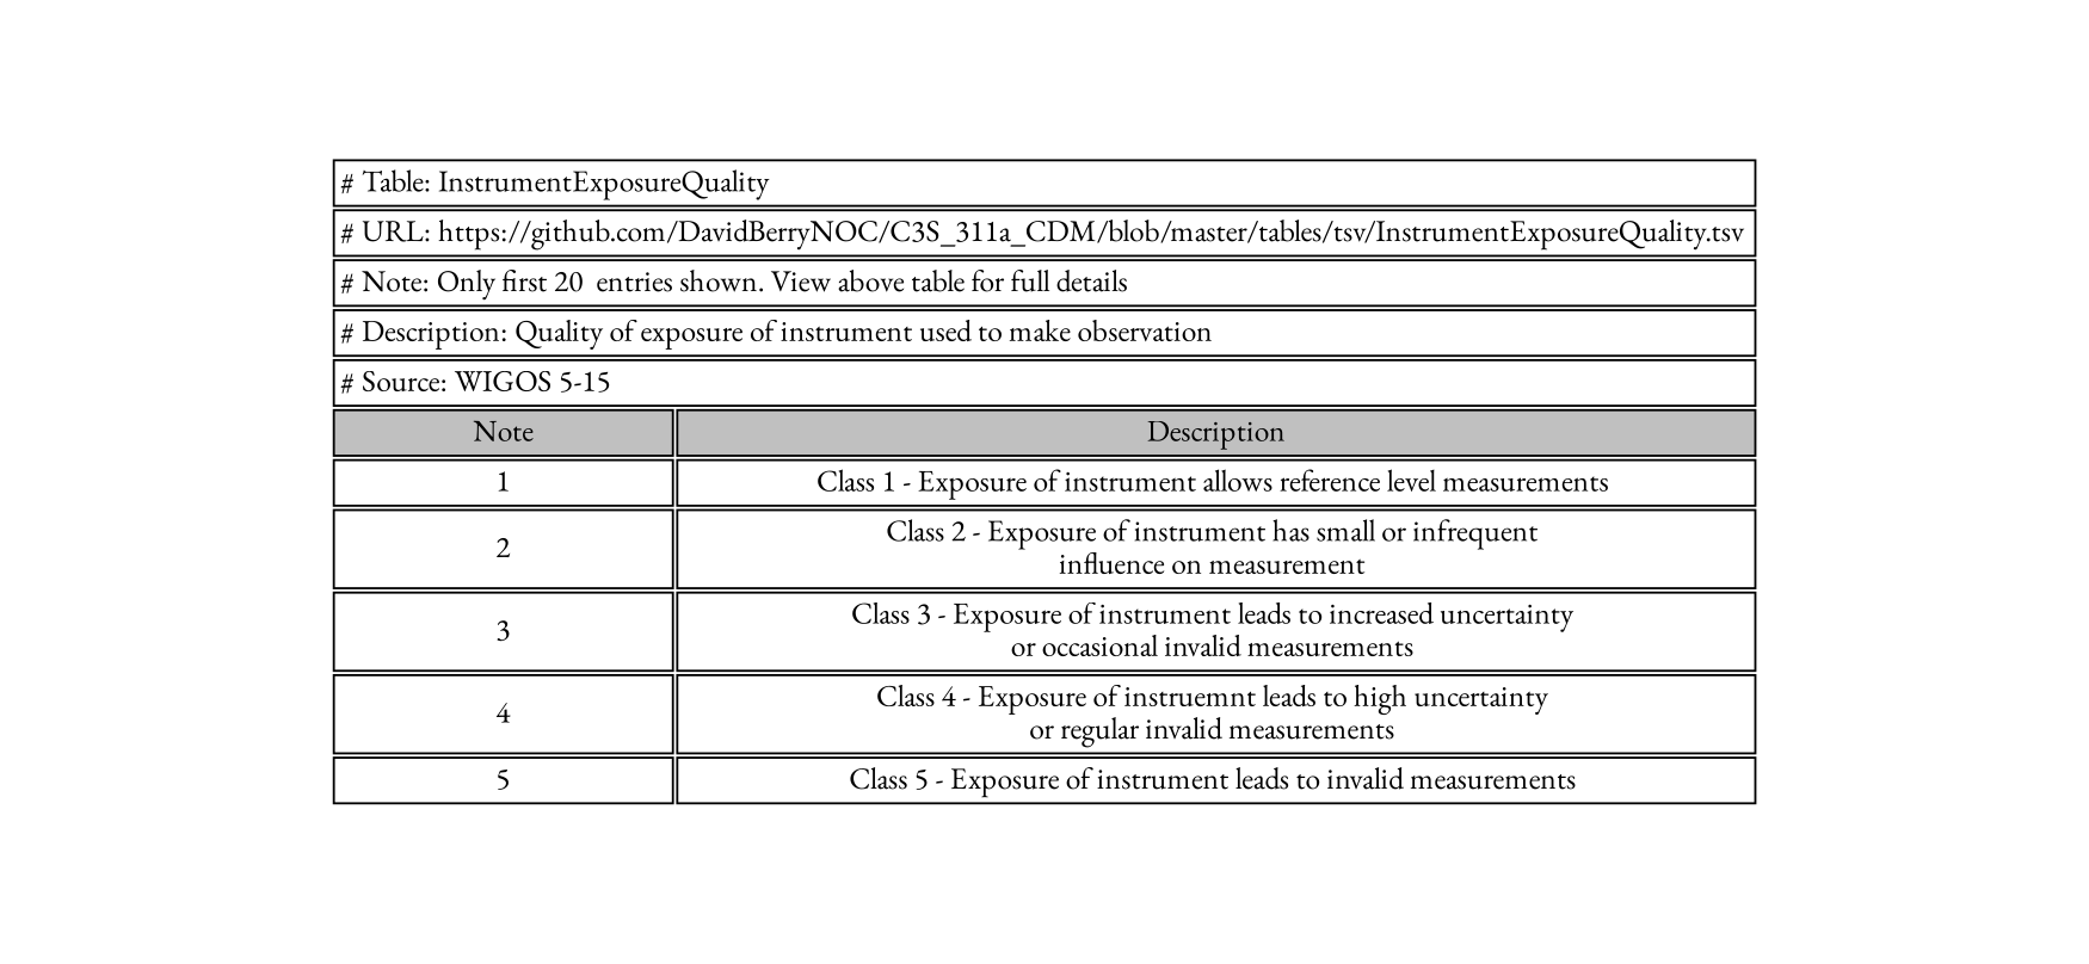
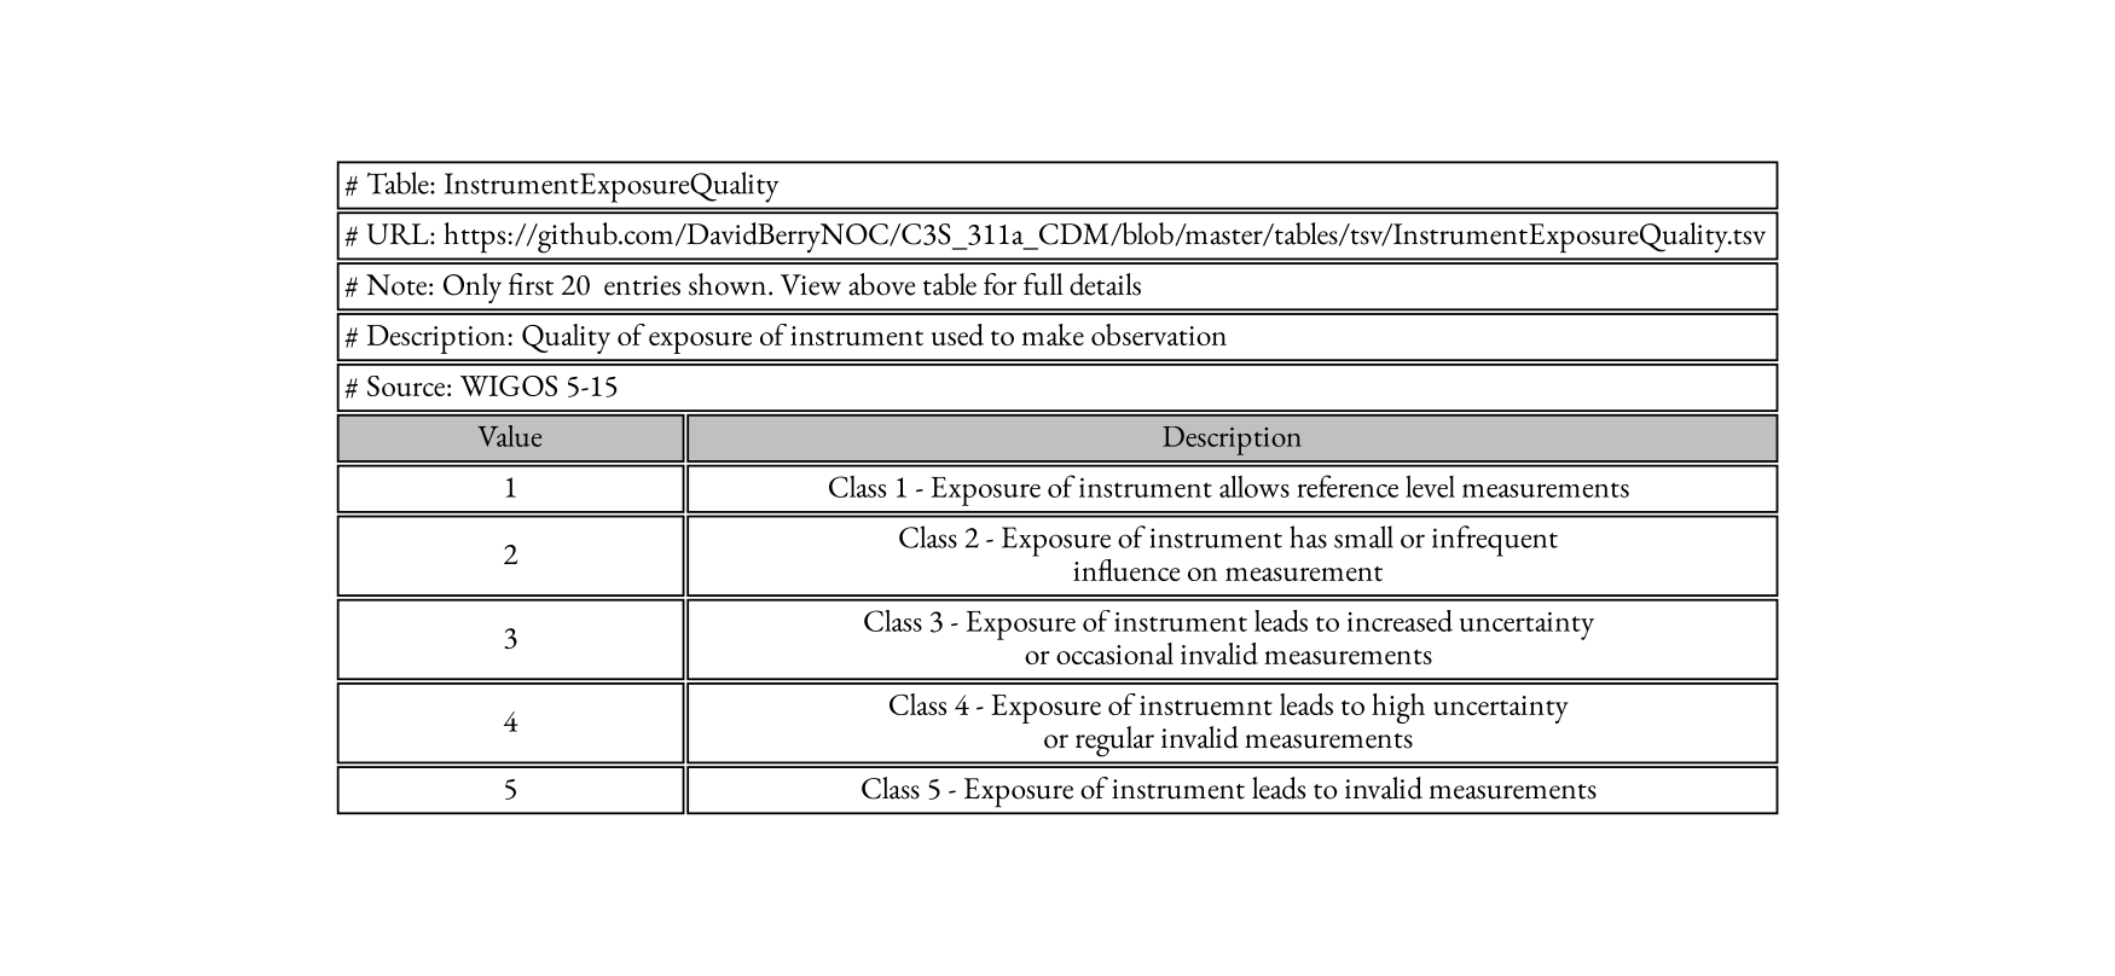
  digraph {
    fontname="EB Garamond"
-   n1 [color=white label=<<TABLE BORDER="0" CELLBORDER="1" CELLSPACING="2" COLOR="BLACK"> <TR><TD COLSPAN="2" ALIGN="left" PORT="head"># Table: InstrumentExposureQuality</TD></TR> <TR><TD COLSPAN="2" ALIGN="left"># URL: https://github.com/DavidBerryNOC/C3S_311a_CDM/blob/master/tables/tsv/InstrumentExposureQuality.tsv</TD></TR> <TR><TD COLSPAN="2" ALIGN="left"># Note: Only first 20  entries shown. View above table for full details</TD></TR> <TR><TD ALIGN="left" COLSPAN="2"># Description: Quality of exposure of instrument used to make observation</TD></TR> <TR><TD ALIGN="left" COLSPAN="2"># Source: WIGOS 5-15</TD></TR> <TR><TD BGCOLOR="GRAY">Note</TD><TD BGCOLOR="GRAY">Description</TD></TR> <TR><TD>1</TD><TD>Class 1 - Exposure of instrument allows reference level measurements <BR/></TD></TR> <TR><TD>2</TD><TD>Class 2 - Exposure of instrument has small or infrequent <BR/>influence on measurement </TD></TR> <TR><TD>3</TD><TD>Class 3 - Exposure of instrument leads to increased uncertainty <BR/>or occasional invalid measurements </TD></TR> <TR><TD>4</TD><TD>Class 4 - Exposure of instruemnt leads to high uncertainty <BR/>or regular invalid measurements </TD></TR> <TR><TD>5</TD><TD>Class 5 - Exposure of instrument leads to invalid measurements <BR/></TD></TR> </TABLE>> fontname="EB Garamond"]
+   n1 [color=white label=<<TABLE BORDER="0" CELLBORDER="1" CELLSPACING="2" COLOR="BLACK"> <TR><TD COLSPAN="2" ALIGN="left" PORT="head"># Table: InstrumentExposureQuality</TD></TR> <TR><TD COLSPAN="2" ALIGN="left"># URL: https://github.com/DavidBerryNOC/C3S_311a_CDM/blob/master/tables/tsv/InstrumentExposureQuality.tsv</TD></TR> <TR><TD COLSPAN="2" ALIGN="left"># Note: Only first 20  entries shown. View above table for full details</TD></TR> <TR><TD ALIGN="left" COLSPAN="2"># Description: Quality of exposure of instrument used to make observation</TD></TR> <TR><TD ALIGN="left" COLSPAN="2"># Source: WIGOS 5-15</TD></TR> <TR><TD BGCOLOR="GRAY">Value</TD><TD BGCOLOR="GRAY">Description</TD></TR> <TR><TD>1</TD><TD>Class 1 - Exposure of instrument allows reference level measurements <BR/></TD></TR> <TR><TD>2</TD><TD>Class 2 - Exposure of instrument has small or infrequent <BR/>influence on measurement </TD></TR> <TR><TD>3</TD><TD>Class 3 - Exposure of instrument leads to increased uncertainty <BR/>or occasional invalid measurements </TD></TR> <TR><TD>4</TD><TD>Class 4 - Exposure of instruemnt leads to high uncertainty <BR/>or regular invalid measurements </TD></TR> <TR><TD>5</TD><TD>Class 5 - Exposure of instrument leads to invalid measurements <BR/></TD></TR> </TABLE>> fontname="EB Garamond"]
  }
